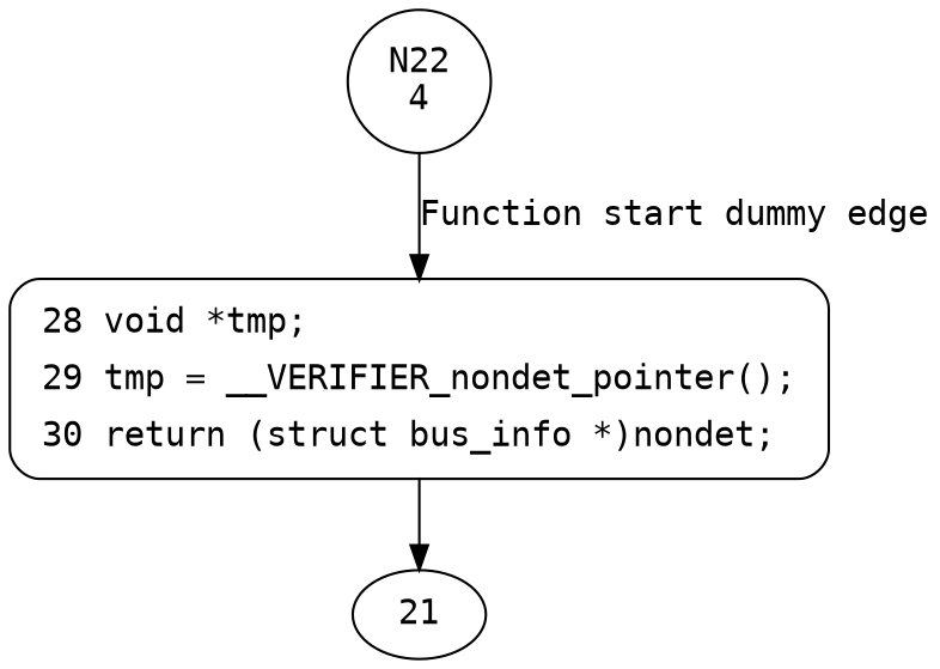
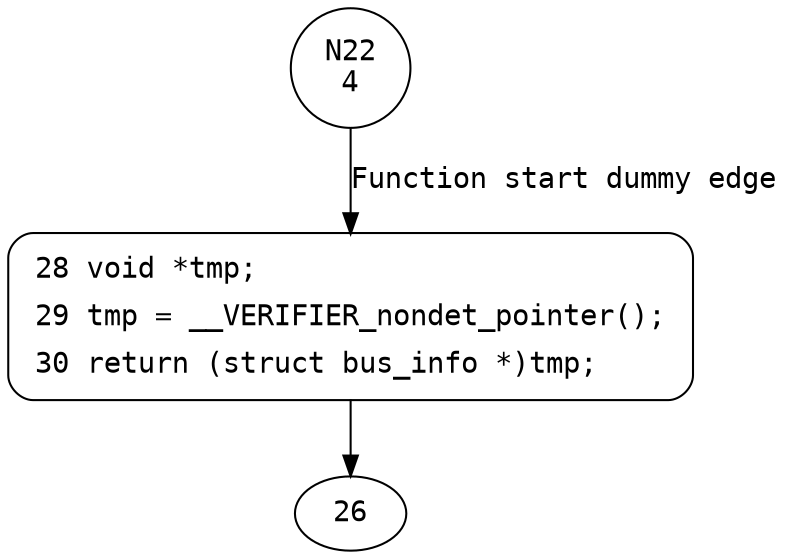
  digraph {
    fontname="DejaVu Sans Mono"
    node [fontname="DejaVu Sans Mono"]
    edge [fontname="DejaVu Sans Mono"]
    n1 [label="N22\n4" shape=circle]
-   n2 [fillcolor=white label=<<table border="0" cellborder="0" cellpadding="3" bgcolor="white"><tr><td align="right">28</td><td align="left">void *tmp;</td></tr><tr><td align="right">29</td><td align="left">tmp = __VERIFIER_nondet_pointer();</td></tr><tr><td align="right">30</td><td align="left">return (struct bus_info *)nondet;</td></tr></table>> penwidth=1 shape=Mrecord style="filled,bold"]
-   26 [label=21]
+   n2 [fillcolor=white label=<<table border="0" cellborder="0" cellpadding="3" bgcolor="white"><tr><td align="right">28</td><td align="left">void *tmp;</td></tr><tr><td align="right">29</td><td align="left">tmp = __VERIFIER_nondet_pointer();</td></tr><tr><td align="right">30</td><td align="left">return (struct bus_info *)tmp;</td></tr></table>> penwidth=1 shape=Mrecord style="filled,bold"]
+   26
    n1 -> n2 [label="Function start dummy edge"]
    n2 -> 26
  }
